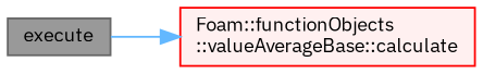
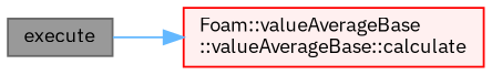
  digraph {
    rankdir=LR
    fontname="IBM Plex Sans"
    node [fontname="IBM Plex Sans" fontsize=10 shape=box style=filled]
    n1 [color=gray40 fillcolor=grey60 fontcolor=black height=0.2 label=execute width=0.4]
-   n2 [color=red fillcolor="#FFF0F0" height=0.2 label="Foam::functionObjects\l::valueAverageBase::calculate" width=0.4]
+   n2 [color=red fillcolor="#FFF0F0" height=0.2 label="Foam::valueAverageBase\l::valueAverageBase::calculate" width=0.4]
    n1 -> n2 [color=steelblue1 fontname="IBM Plex Sans" fontsize=10 labelfontname=Helvetica labelfontsize=10 style=solid]
  }
